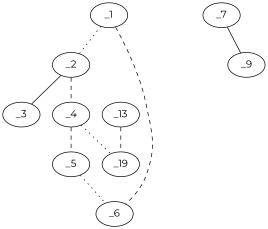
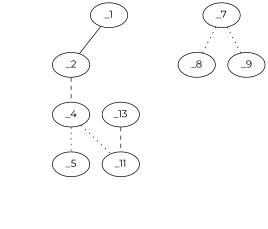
  graph {
    fontname=Montserrat
    node [charge=0 chem=1 fontname=Montserrat symbol="C  " x=2.866 y=0.5]
    edge [fontname=Montserrat style=dotted valence=1]
    _1 [y=1]
    _2 [x=2]
-   _6 [x=3.7321]
-   _3 [x=2 y=-0.5]
    _4 [y=-1]
    _7 [y=2]
+   _8 [chem=2 symbol="O  " x=3.7321 y=2.5]
    _9 [chem=2 symbol="O  " x=2 y=2.5]
    _5 [x=3.7321 y=-0.5]
-   _11 [y=-2 label=_19]
+   _11 [y=-2]
    n11 [chem=21 label=_13 symbol="I  " x=2 y=-2.5]
-   _1 -- _2
-   _1 -- _6 [style=dashed valence=2]
-   _2 -- _3 [style=solid valence=2]
+   _1 -- _2 [style=solid]
    _2 -- _4 [style=dashed]
-   _4 -- _5 [style=dashed valence=2]
+   _4 -- _5 [valence=2]
    _4 -- _11
-   _7 -- _9 [style=solid]
-   _5 -- _6
+   _7 -- _8 [valence=2]
+   _7 -- _9
    n11 -- _11 [style=dashed]
  }
